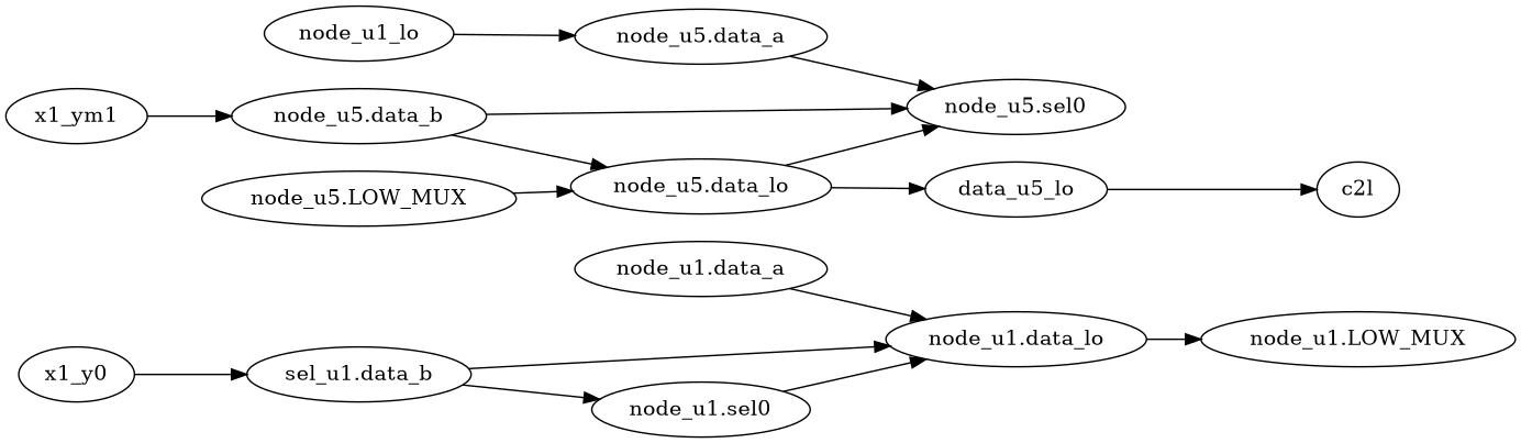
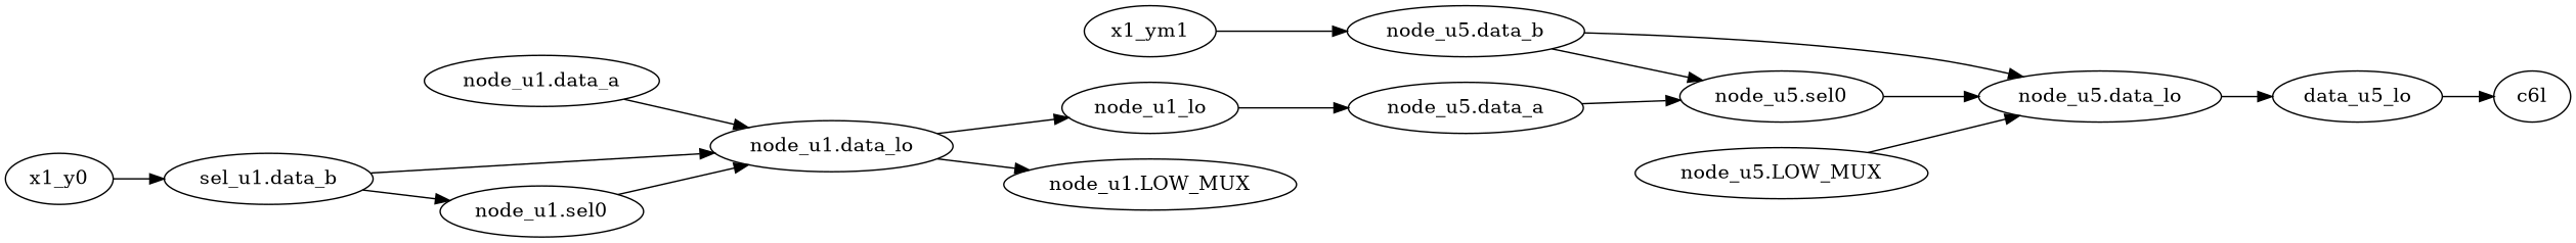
  strict digraph {
    rankdir=LR
    node [complexity=5 importance=1.29774161361 rank=0.162217701701]
    "node_u1.data_lo" [importance=0.212796204929 rank=0.0425592409858]
    node_u1_lo [importance=0.203100203055 rank=0.0406200406111]
    "node_u1.LOW_MUX" [complexity=7 importance=0.429785158206 rank=0.0613978797437]
    "node_u5.data_a" [importance=0.194059965461 rank=0.0388119930921]
    "node_u5.sel0" [complexity=3 importance=0.0926737555011 rank=0.0308912518337]
    "node_u5.data_lo" [complexity=2 importance=0.0282435514168 rank=0.0141217757084]
    n7 [complexity=2 importance=0.0180933172955 label=data_u5_lo rank=0.00904665864774]
    "node_u1.data_a" [complexity=8]
    "node_u1.sel0" [complexity=6 importance=0.645726111674 rank=0.107621018612]
-   c2l [complexity=0 importance=0.00882621385921 rank=0.0]
+   c2l [complexity=0 importance=0.00882621385921 rank=0.0 label=c6l]
    n11 [complexity=8 label="sel_u1.data_b"]
    "node_u5.data_b" [importance=0.191636901261 rank=0.0383273802521]
    x1_ym1 [importance=0.195829649608 rank=0.0391659299217]
    "node_u5.LOW_MUX" [complexity=4 importance=0.0606798511814 rank=0.0151699627953]
    x1_y0 [complexity=8 importance=1.30193436195 rank=0.162741795244]
+   "node_u1.data_lo" -> node_u1_lo
    "node_u1.data_lo" -> "node_u1.LOW_MUX"
    node_u1_lo -> "node_u5.data_a"
    "node_u5.data_a" -> "node_u5.sel0"
-   "node_u5.data_lo" -> "node_u5.sel0"
+   "node_u5.sel0" -> "node_u5.data_lo"
    "node_u5.data_lo" -> n7
    n7 -> c2l
    "node_u1.data_a" -> "node_u1.data_lo"
    "node_u1.sel0" -> "node_u1.data_lo"
    n11 -> "node_u1.data_lo"
    n11 -> "node_u1.sel0"
    "node_u5.data_b" -> "node_u5.sel0"
    "node_u5.data_b" -> "node_u5.data_lo"
    x1_ym1 -> "node_u5.data_b"
    "node_u5.LOW_MUX" -> "node_u5.data_lo"
    x1_y0 -> n11
  }
